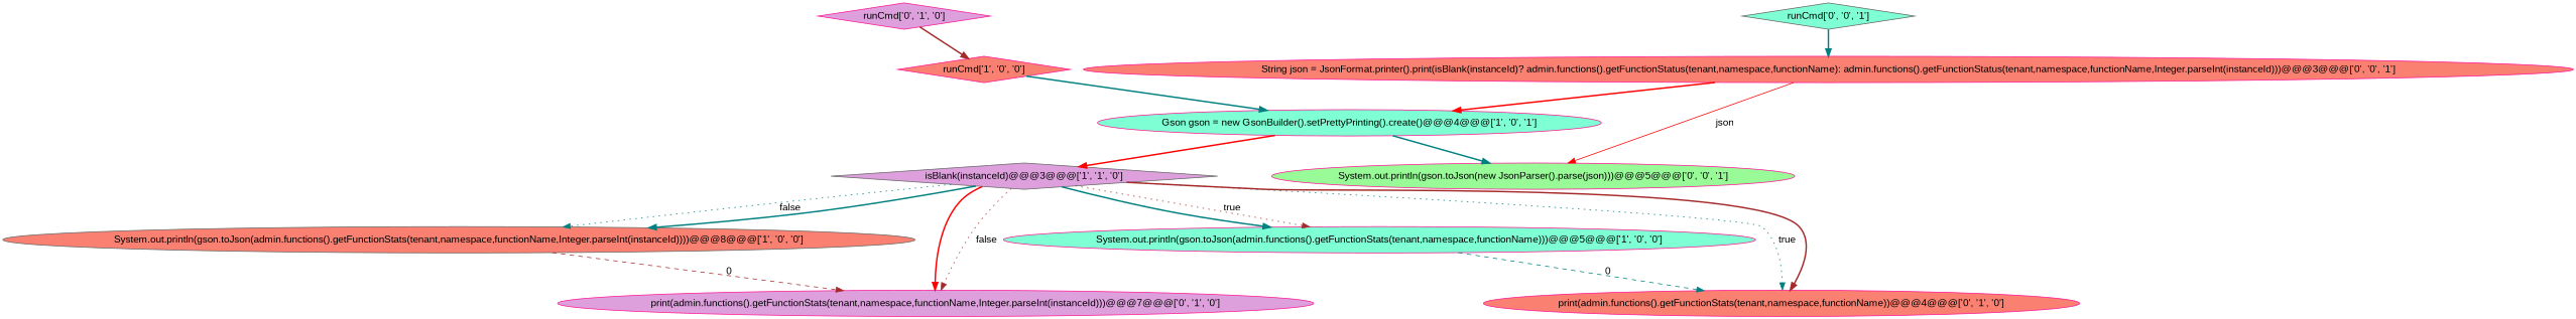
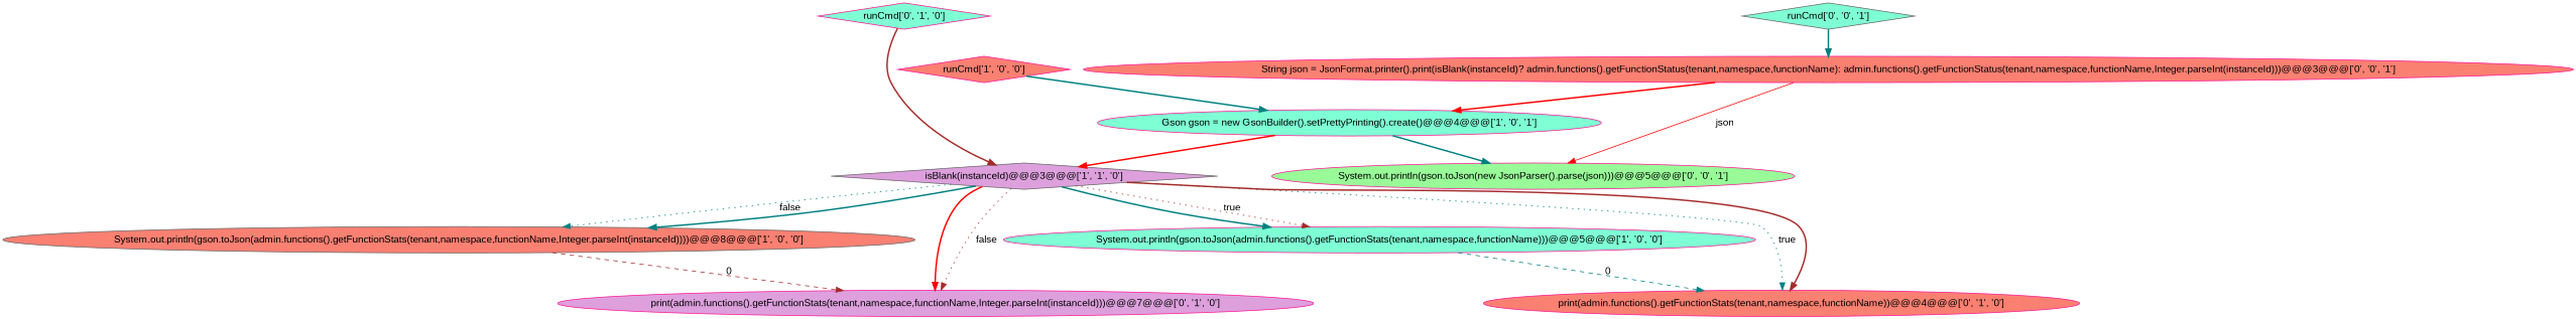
  digraph {
    fontname="Liberation Sans"
    node [color=deeppink fillcolor=salmon fontname="Liberation Sans" shape=ellipse style=filled]
    edge [color=teal fontname="Liberation Sans" style=bold]
    n1 [fillcolor=palegreen label="System.out.println(gson.toJson(new JsonParser().parse(json)))@@@5@@@['0', '0', '1']"]
    n2 [label="String json = JsonFormat.printer().print(isBlank(instanceId)? admin.functions().getFunctionStatus(tenant,namespace,functionName): admin.functions().getFunctionStatus(tenant,namespace,functionName,Integer.parseInt(instanceId)))@@@3@@@['0', '0', '1']"]
    n3 [fillcolor=aquamarine label="Gson gson = new GsonBuilder().setPrettyPrinting().create()@@@4@@@['1', '0', '1']"]
    n4 [color=gray40 fillcolor=plum label="isBlank(instanceId)@@@3@@@['1', '1', '0']" shape=diamond]
    n5 [color=gray40 label="System.out.println(gson.toJson(admin.functions().getFunctionStats(tenant,namespace,functionName,Integer.parseInt(instanceId))))@@@8@@@['1', '0', '0']"]
    n6 [fillcolor=plum label="print(admin.functions().getFunctionStats(tenant,namespace,functionName,Integer.parseInt(instanceId)))@@@7@@@['0', '1', '0']"]
    n7 [fillcolor=aquamarine label="System.out.println(gson.toJson(admin.functions().getFunctionStats(tenant,namespace,functionName)))@@@5@@@['1', '0', '0']"]
    n8 [label="print(admin.functions().getFunctionStats(tenant,namespace,functionName))@@@4@@@['0', '1', '0']"]
    n9 [color=gray40 fillcolor=aquamarine label="runCmd['0', '0', '1']" shape=diamond]
-   n10 [fillcolor=plum label="runCmd['0', '1', '0']" shape=diamond]
+   n10 [fillcolor=aquamarine label="runCmd['0', '1', '0']" shape=diamond]
    n11 [label="runCmd['1', '0', '0']" shape=diamond]
    n2 -> n1 [color=red label=json style=solid]
    n2 -> n3 [color=red]
    n3 -> n1
    n3 -> n4 [color=red]
    n4 -> n5 [label=false style=dotted]
    n4 -> n5
    n4 -> n6 [color=red]
    n4 -> n6 [color=brown label=false style=dotted]
    n4 -> n7
    n4 -> n7 [color=brown label=true style=dotted]
    n4 -> n8 [label=true style=dotted]
    n4 -> n8 [color=brown]
    n5 -> n6 [color=brown label=0 style=dashed]
    n7 -> n8 [label=0 style=dashed]
    n9 -> n2
-   n10 -> n11 [color=brown]
+   n10 -> n4 [color=brown]
    n11 -> n3
  }
